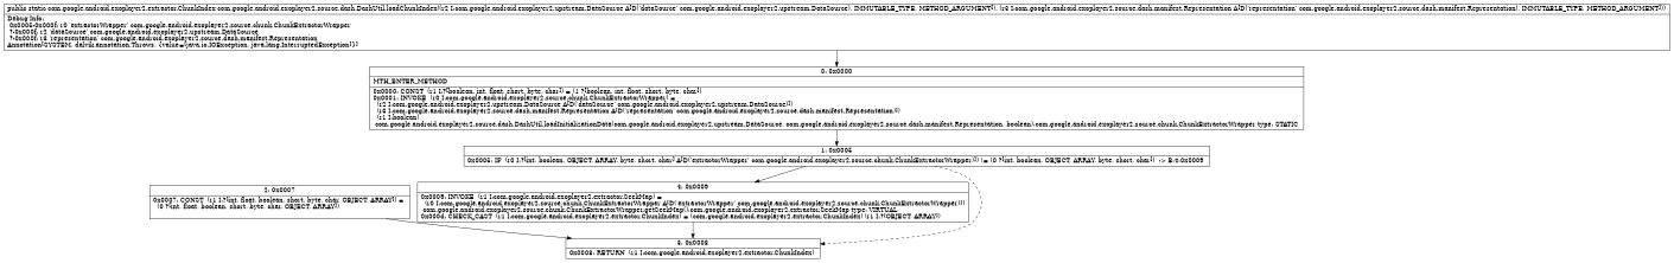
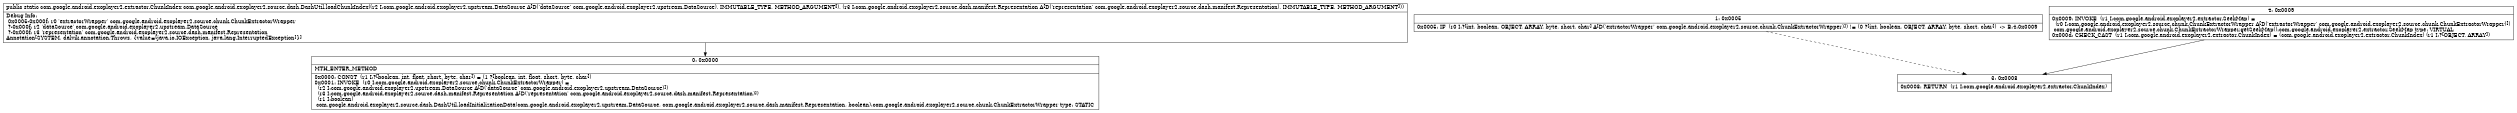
  digraph {
    node [shape=record]
    n1 [label="{0\:\ 0x0000|MTH_ENTER_METHOD\l|0x0000: CONST  (r1 I:?[boolean, int, float, short, byte, char]) = (1 ?[boolean, int, float, short, byte, char]) \l0x0001: INVOKE  (r0 I:com.google.android.exoplayer2.source.chunk.ChunkExtractorWrapper) = \l  (r2 I:com.google.android.exoplayer2.upstream.DataSource A[D('dataSource' com.google.android.exoplayer2.upstream.DataSource)])\l  (r3 I:com.google.android.exoplayer2.source.dash.manifest.Representation A[D('representation' com.google.android.exoplayer2.source.dash.manifest.Representation)])\l  (r1 I:boolean)\l com.google.android.exoplayer2.source.dash.DashUtil.loadInitializationData(com.google.android.exoplayer2.upstream.DataSource, com.google.android.exoplayer2.source.dash.manifest.Representation, boolean):com.google.android.exoplayer2.source.chunk.ChunkExtractorWrapper type: STATIC \l}"]
    n2 [label="{1\:\ 0x0005|0x0005: IF  (r0 I:?[int, boolean, OBJECT, ARRAY, byte, short, char] A[D('extractorWrapper' com.google.android.exoplayer2.source.chunk.ChunkExtractorWrapper)]) != (0 ?[int, boolean, OBJECT, ARRAY, byte, short, char])  \-\> B:4:0x0009 \l}"]
    n3 [label="{4\:\ 0x0009|0x0009: INVOKE  (r1 I:com.google.android.exoplayer2.extractor.SeekMap) = \l  (r0 I:com.google.android.exoplayer2.source.chunk.ChunkExtractorWrapper A[D('extractorWrapper' com.google.android.exoplayer2.source.chunk.ChunkExtractorWrapper)])\l com.google.android.exoplayer2.source.chunk.ChunkExtractorWrapper.getSeekMap():com.google.android.exoplayer2.extractor.SeekMap type: VIRTUAL \l0x000d: CHECK_CAST  (r1 I:com.google.android.exoplayer2.extractor.ChunkIndex) = (com.google.android.exoplayer2.extractor.ChunkIndex) (r1 I:?[OBJECT, ARRAY]) \l}"]
    n4 [label="{3\:\ 0x0008|0x0008: RETURN  (r1 I:com.google.android.exoplayer2.extractor.ChunkIndex) \l}"]
-   n5 [label="{2\:\ 0x0007|0x0007: CONST  (r1 I:?[int, float, boolean, short, byte, char, OBJECT, ARRAY]) = \l  (0 ?[int, float, boolean, short, byte, char, OBJECT, ARRAY])\l \l}"]
    n6 [label="{public static com.google.android.exoplayer2.extractor.ChunkIndex com.google.android.exoplayer2.source.dash.DashUtil.loadChunkIndex((r2 I:com.google.android.exoplayer2.upstream.DataSource A[D('dataSource' com.google.android.exoplayer2.upstream.DataSource), IMMUTABLE_TYPE, METHOD_ARGUMENT]), (r3 I:com.google.android.exoplayer2.source.dash.manifest.Representation A[D('representation' com.google.android.exoplayer2.source.dash.manifest.Representation), IMMUTABLE_TYPE, METHOD_ARGUMENT]))  | Debug Info:\l  0x0005\-0x000f: r0 'extractorWrapper' com.google.android.exoplayer2.source.chunk.ChunkExtractorWrapper\l  ?\-0x000f: r2 'dataSource' com.google.android.exoplayer2.upstream.DataSource\l  ?\-0x000f: r3 'representation' com.google.android.exoplayer2.source.dash.manifest.Representation\lAnnotation[SYSTEM, dalvik.annotation.Throws, \{value=[java.io.IOException, java.lang.InterruptedException]\}]\l}"]
-   n1 -> n2
-   n2 -> n3
    n2 -> n4 [style=dashed]
    n3 -> n4
-   n5 -> n4
    n6 -> n1
  }
